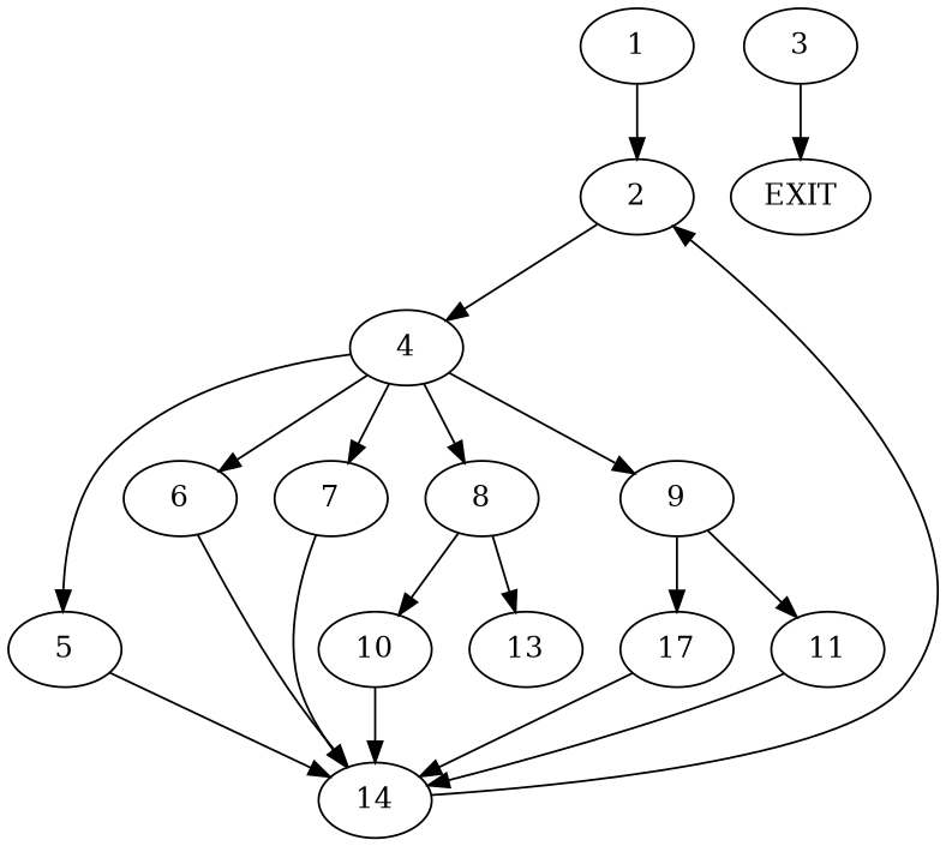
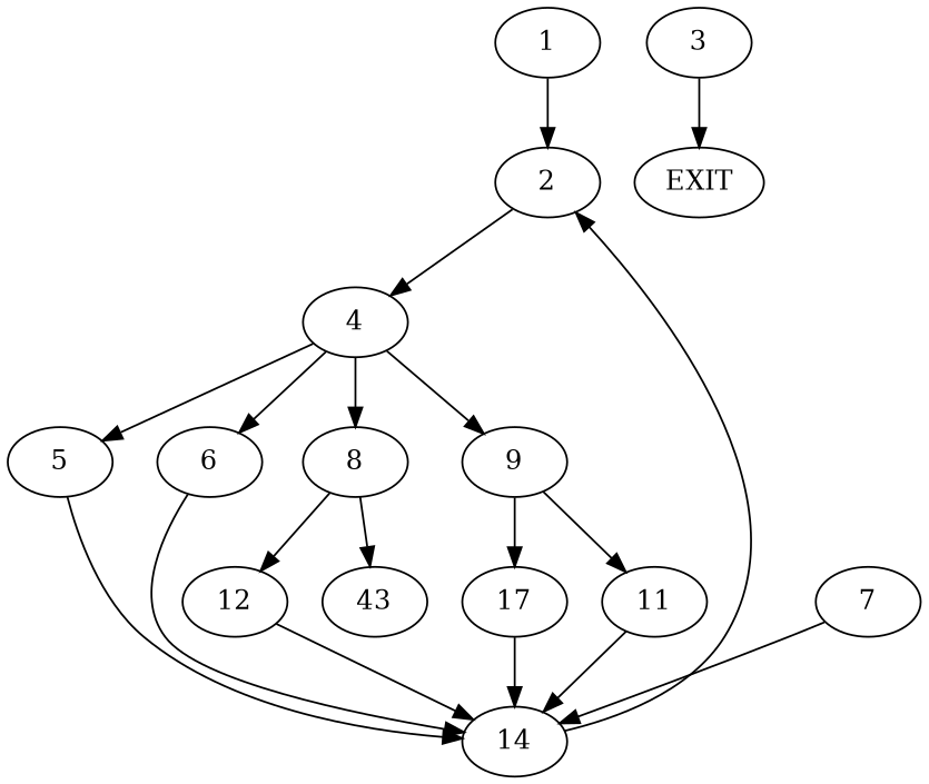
  digraph {
    1
    2
    n3 [label=EXIT]
    4
    3
    5
    6
    7
    8
    9
    14
-   12 [label=10]
-   13
+   12
+   13 [label=43]
    n14 [label=17]
    11
    1 -> 2
    2 -> 4
    4 -> 5
    4 -> 6
-   4 -> 7
    4 -> 8
    4 -> 9
    3 -> n3
    5 -> 14
    6 -> 14
    7 -> 14
    8 -> 12
    8 -> 13
    9 -> n14
    9 -> 11
    14 -> 2
    12 -> 14
    n14 -> 14
    11 -> 14
  }
